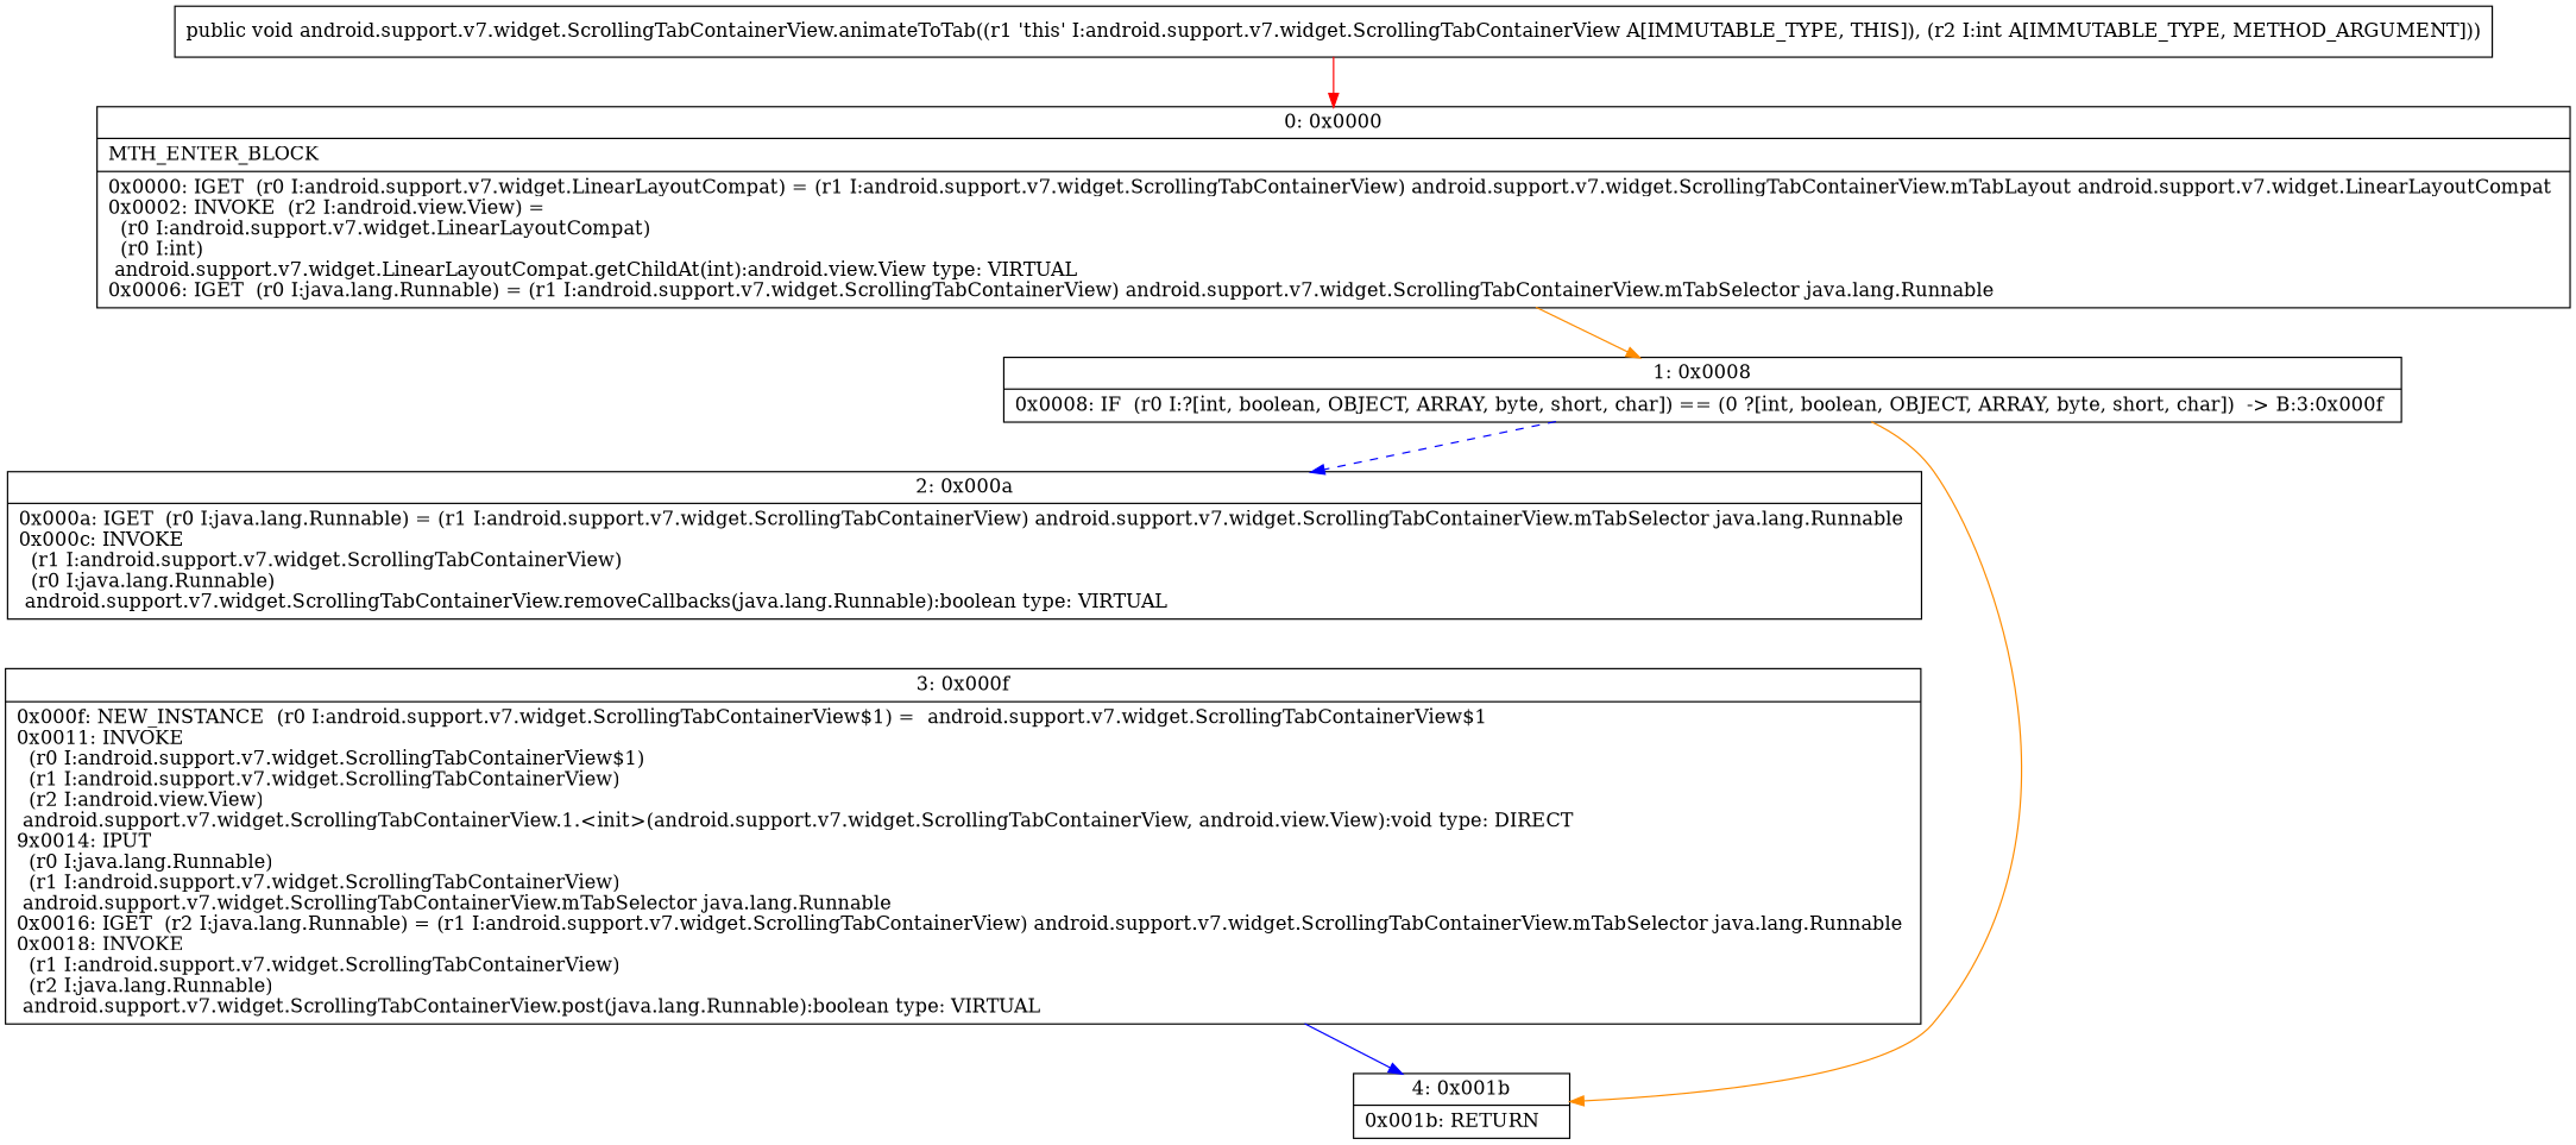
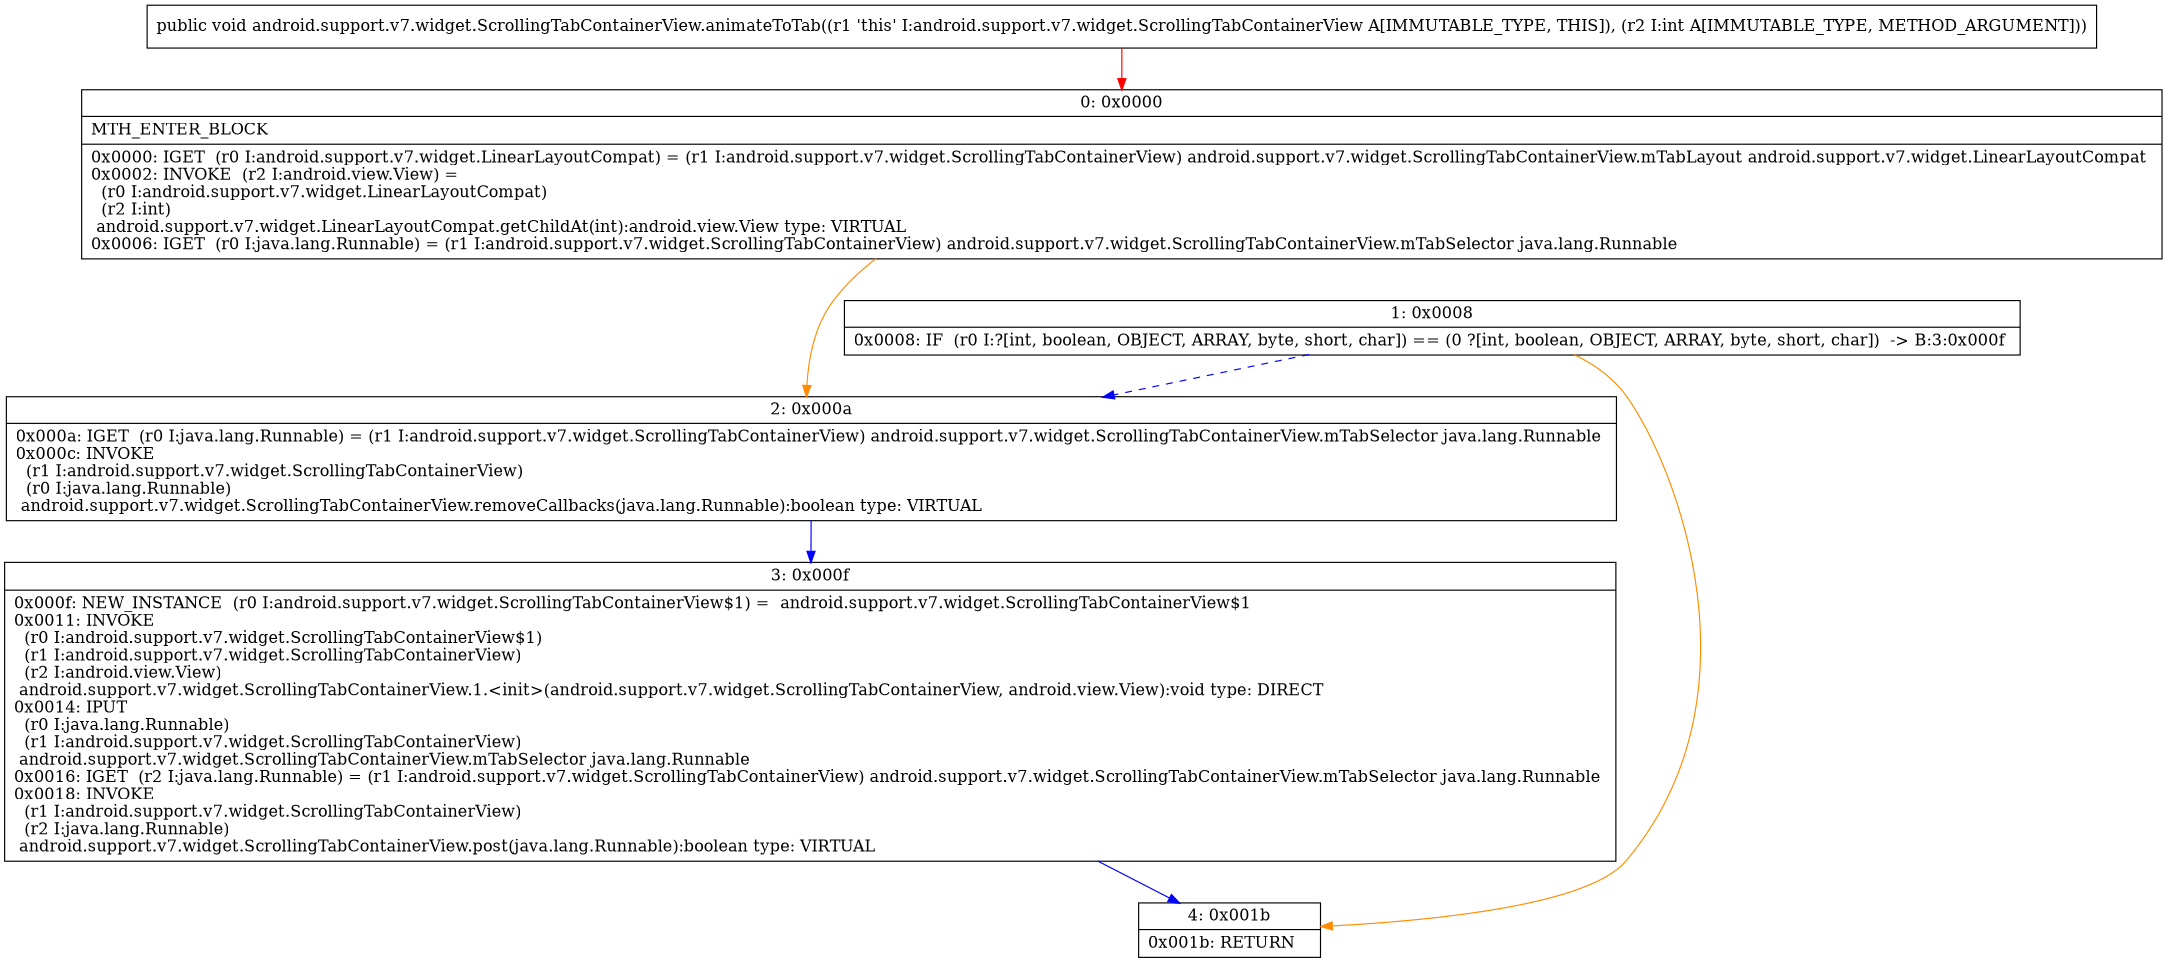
  digraph {
    node [shape=record]
    edge [color=blue]
-   n1 [label="{0\:\ 0x0000|MTH_ENTER_BLOCK\l|0x0000: IGET  (r0 I:android.support.v7.widget.LinearLayoutCompat) = (r1 I:android.support.v7.widget.ScrollingTabContainerView) android.support.v7.widget.ScrollingTabContainerView.mTabLayout android.support.v7.widget.LinearLayoutCompat \l0x0002: INVOKE  (r2 I:android.view.View) = \l  (r0 I:android.support.v7.widget.LinearLayoutCompat)\l  (r0 I:int)\l android.support.v7.widget.LinearLayoutCompat.getChildAt(int):android.view.View type: VIRTUAL \l0x0006: IGET  (r0 I:java.lang.Runnable) = (r1 I:android.support.v7.widget.ScrollingTabContainerView) android.support.v7.widget.ScrollingTabContainerView.mTabSelector java.lang.Runnable \l}"]
+   n1 [label="{0\:\ 0x0000|MTH_ENTER_BLOCK\l|0x0000: IGET  (r0 I:android.support.v7.widget.LinearLayoutCompat) = (r1 I:android.support.v7.widget.ScrollingTabContainerView) android.support.v7.widget.ScrollingTabContainerView.mTabLayout android.support.v7.widget.LinearLayoutCompat \l0x0002: INVOKE  (r2 I:android.view.View) = \l  (r0 I:android.support.v7.widget.LinearLayoutCompat)\l  (r2 I:int)\l android.support.v7.widget.LinearLayoutCompat.getChildAt(int):android.view.View type: VIRTUAL \l0x0006: IGET  (r0 I:java.lang.Runnable) = (r1 I:android.support.v7.widget.ScrollingTabContainerView) android.support.v7.widget.ScrollingTabContainerView.mTabSelector java.lang.Runnable \l}"]
    n2 [label="{1\:\ 0x0008|0x0008: IF  (r0 I:?[int, boolean, OBJECT, ARRAY, byte, short, char]) == (0 ?[int, boolean, OBJECT, ARRAY, byte, short, char])  \-\> B:3:0x000f \l}"]
    n3 [label="{2\:\ 0x000a|0x000a: IGET  (r0 I:java.lang.Runnable) = (r1 I:android.support.v7.widget.ScrollingTabContainerView) android.support.v7.widget.ScrollingTabContainerView.mTabSelector java.lang.Runnable \l0x000c: INVOKE  \l  (r1 I:android.support.v7.widget.ScrollingTabContainerView)\l  (r0 I:java.lang.Runnable)\l android.support.v7.widget.ScrollingTabContainerView.removeCallbacks(java.lang.Runnable):boolean type: VIRTUAL \l}"]
    n4 [label="{4\:\ 0x001b|0x001b: RETURN   \l}"]
-   n5 [label="{3\:\ 0x000f|0x000f: NEW_INSTANCE  (r0 I:android.support.v7.widget.ScrollingTabContainerView$1) =  android.support.v7.widget.ScrollingTabContainerView$1 \l0x0011: INVOKE  \l  (r0 I:android.support.v7.widget.ScrollingTabContainerView$1)\l  (r1 I:android.support.v7.widget.ScrollingTabContainerView)\l  (r2 I:android.view.View)\l android.support.v7.widget.ScrollingTabContainerView.1.\<init\>(android.support.v7.widget.ScrollingTabContainerView, android.view.View):void type: DIRECT \l9x0014: IPUT  \l  (r0 I:java.lang.Runnable)\l  (r1 I:android.support.v7.widget.ScrollingTabContainerView)\l android.support.v7.widget.ScrollingTabContainerView.mTabSelector java.lang.Runnable \l0x0016: IGET  (r2 I:java.lang.Runnable) = (r1 I:android.support.v7.widget.ScrollingTabContainerView) android.support.v7.widget.ScrollingTabContainerView.mTabSelector java.lang.Runnable \l0x0018: INVOKE  \l  (r1 I:android.support.v7.widget.ScrollingTabContainerView)\l  (r2 I:java.lang.Runnable)\l android.support.v7.widget.ScrollingTabContainerView.post(java.lang.Runnable):boolean type: VIRTUAL \l}"]
+   n5 [label="{3\:\ 0x000f|0x000f: NEW_INSTANCE  (r0 I:android.support.v7.widget.ScrollingTabContainerView$1) =  android.support.v7.widget.ScrollingTabContainerView$1 \l0x0011: INVOKE  \l  (r0 I:android.support.v7.widget.ScrollingTabContainerView$1)\l  (r1 I:android.support.v7.widget.ScrollingTabContainerView)\l  (r2 I:android.view.View)\l android.support.v7.widget.ScrollingTabContainerView.1.\<init\>(android.support.v7.widget.ScrollingTabContainerView, android.view.View):void type: DIRECT \l0x0014: IPUT  \l  (r0 I:java.lang.Runnable)\l  (r1 I:android.support.v7.widget.ScrollingTabContainerView)\l android.support.v7.widget.ScrollingTabContainerView.mTabSelector java.lang.Runnable \l0x0016: IGET  (r2 I:java.lang.Runnable) = (r1 I:android.support.v7.widget.ScrollingTabContainerView) android.support.v7.widget.ScrollingTabContainerView.mTabSelector java.lang.Runnable \l0x0018: INVOKE  \l  (r1 I:android.support.v7.widget.ScrollingTabContainerView)\l  (r2 I:java.lang.Runnable)\l android.support.v7.widget.ScrollingTabContainerView.post(java.lang.Runnable):boolean type: VIRTUAL \l}"]
    n6 [label="{public void android.support.v7.widget.ScrollingTabContainerView.animateToTab((r1 'this' I:android.support.v7.widget.ScrollingTabContainerView A[IMMUTABLE_TYPE, THIS]), (r2 I:int A[IMMUTABLE_TYPE, METHOD_ARGUMENT])) }"]
-   n1 -> n2 [color=darkorange]
+   n1 -> n3 [color=darkorange]
    n2 -> n3 [style=dashed]
    n2 -> n4 [color=darkorange]
+   n3 -> n5
    n5 -> n4
    n6 -> n1 [color=red]
  }
